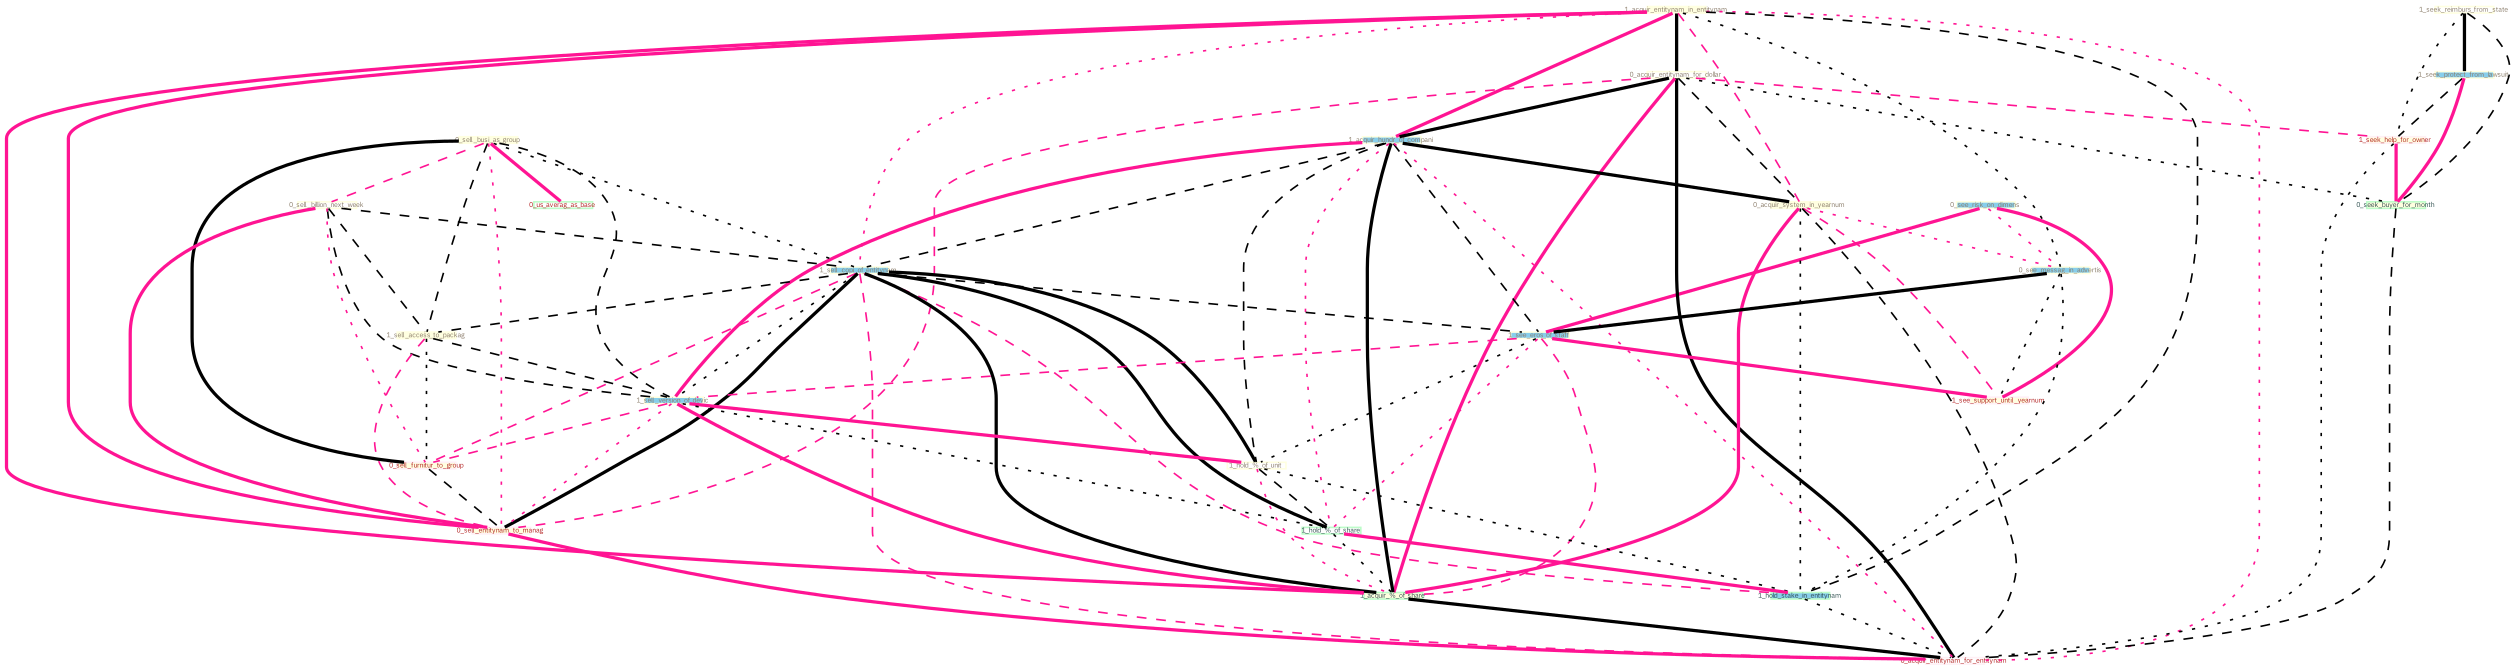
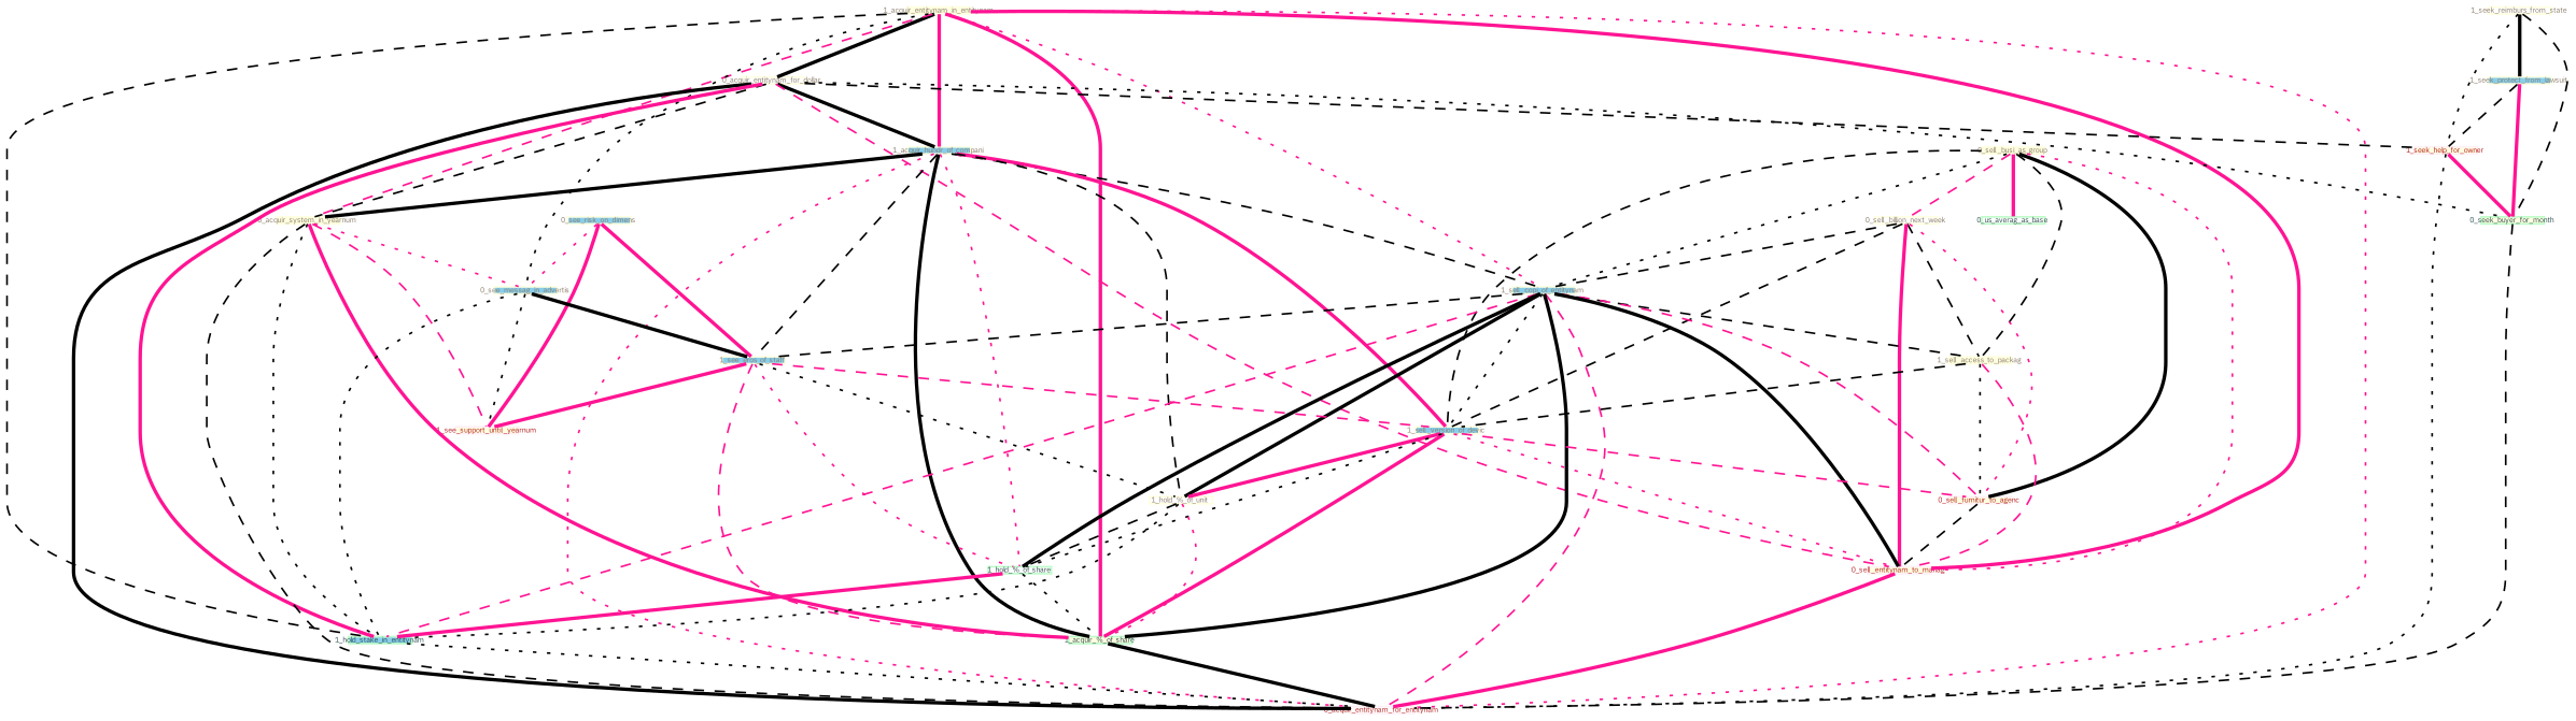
  graph {
    fontname="IBM Plex Sans"
    node [color="#ffffe0" fillcolor=lightyellow fixedsize=true fontcolor="#8b7d6b" fontname="IBM Plex Sans" fontsize=4 shape=polygon style=filled]
    edge [color=black fontname="IBM Plex Sans" style=dashed w=1]
    "1_acquir_entitynam_in_entitynam " [height=.06 width=.5]
    "0_see_risk_on_dimens " [fillcolor=skyblue height=.06 width=.5]
    "0_acquir_entitynam_for_dollar " [fillcolor=white height=.06 width=.5]
    "1_acquir_hundr_of_compani " [fillcolor=skyblue height=.06 width=.5]
    "0_acquir_system_in_yearnum " [height=.06 width=.5]
    "0_sell_busi_as_group " [height=.06 width=.5]
    "0_see_messag_in_advertis " [fillcolor=skyblue height=.06 width=.5]
    "0_sell_billion_next_week " [fillcolor=white height=.06 width=.5]
    "1_sell_copi_of_entitynam " [fillcolor=skyblue height=.06 width=.5]
    "1_seek_reimburs_from_state " [fillcolor=white height=.06 width=.5]
    "1_seek_protect_from_lawsuit " [fillcolor=skyblue height=.06 width=.5]
    "1_sell_access_to_packag " [height=.06 width=.5]
    "1_see_eros_of_staff " [fillcolor=skyblue height=.06 width=.5]
    "1_sell_version_of_devic " [fillcolor=skyblue height=.06 width=.5]
    "1_hold_%_of_unit " [fillcolor=white height=.06 width=.5]
    "1_seek_help_for_owner " [color="#fff0f5" fontcolor="#b22222" height=.06 width=.5]
    "1_see_support_until_yearnum " [color="#fff0f5" fontcolor="#b22222" height=.06 width=.5]
-   "0_sell_furnitur_to_agenc " [color="#fff0f5" fontcolor="#b22222" height=.06 width=.5 label="0_sell_furnitur_to_group"]
+   "0_sell_furnitur_to_agenc " [color="#fff0f5" fontcolor="#b22222" height=.06 width=.5]
    "0_sell_entitynam_to_manag " [color="#fff0f5" fontcolor="#b22222" height=.06 width=.5]
    "0_acquir_entitynam_for_entitynam " [color="#fff0f5" fillcolor=white fontcolor="#b22222" height=.06 width=.5]
    "1_hold_stake_in_entitynam " [color="#BDFCC9" fillcolor=skyblue fontcolor="#2f4f4f" height=.06 width=.5]
    "1_acquir_%_of_share " [color="#BDFCC9" fontcolor="#2f4f4f" height=.06 width=.5]
    "0_seek_buyer_for_month " [color="#BDFCC9" fontcolor="#2f4f4f" height=.06 width=.5]
    "1_hold_%_of_share " [color="#BDFCC9" fillcolor=white fontcolor="#2f4f4f" height=.06 width=.5]
-   "0_us_averag_as_base " [color="#BDFCC9" fillcolor=white fontcolor="#b22222" height=.06 width=.5]
+   "0_us_averag_as_base " [color="#BDFCC9" fillcolor=white fontcolor="#2f4f4f" height=.06 width=.5]
    subgraph sub_1 {
      "1_acquir_entitynam_in_entitynam "
      "0_see_risk_on_dimens "
      "0_acquir_entitynam_for_dollar "
      "1_acquir_hundr_of_compani "
      "0_acquir_system_in_yearnum "
      "0_sell_busi_as_group "
      "0_see_messag_in_advertis "
      "0_sell_billion_next_week "
      "1_sell_copi_of_entitynam "
      "1_seek_reimburs_from_state "
      "1_seek_protect_from_lawsuit "
      "1_sell_access_to_packag "
      "1_see_eros_of_staff "
      "1_sell_version_of_devic "
      "1_hold_%_of_unit "
    }
    subgraph sub_2 {
      "1_seek_help_for_owner "
      "1_see_support_until_yearnum "
      "0_sell_furnitur_to_agenc "
      "0_sell_entitynam_to_manag "
      "0_acquir_entitynam_for_entitynam "
    }
    "1_acquir_entitynam_in_entitynam " -- "0_acquir_entitynam_for_dollar " [style=bold w=2]
    "1_acquir_entitynam_in_entitynam " -- "1_acquir_hundr_of_compani " [color=deeppink style=bold]
    "1_acquir_entitynam_in_entitynam " -- "0_acquir_system_in_yearnum " [color=deeppink w=2]
    "1_acquir_entitynam_in_entitynam " -- "0_see_messag_in_advertis " [style=dotted]
    "1_acquir_entitynam_in_entitynam " -- "1_sell_copi_of_entitynam " [color=deeppink style=dotted]
    "1_acquir_entitynam_in_entitynam " -- "0_sell_entitynam_to_manag " [color=deeppink style=bold]
    "1_acquir_entitynam_in_entitynam " -- "0_acquir_entitynam_for_entitynam " [color=deeppink style=dotted w=3]
    "1_acquir_entitynam_in_entitynam " -- "1_hold_stake_in_entitynam " [w=2]
    "1_acquir_entitynam_in_entitynam " -- "1_acquir_%_of_share " [color=deeppink style=bold]
    "0_see_risk_on_dimens " -- "0_see_messag_in_advertis " [color=deeppink style=dotted]
    "0_see_risk_on_dimens " -- "1_see_eros_of_staff " [color=deeppink style=bold]
    "0_see_risk_on_dimens " -- "1_see_support_until_yearnum " [color=deeppink style=bold]
    "0_acquir_entitynam_for_dollar " -- "1_acquir_hundr_of_compani " [style=bold]
    "0_acquir_entitynam_for_dollar " -- "0_acquir_system_in_yearnum "
-   "0_acquir_entitynam_for_dollar " -- "1_seek_help_for_owner " [color=deeppink]
+   "0_acquir_entitynam_for_dollar " -- "1_seek_help_for_owner "
    "0_acquir_entitynam_for_dollar " -- "0_sell_entitynam_to_manag " [color=deeppink]
    "0_acquir_entitynam_for_dollar " -- "0_acquir_entitynam_for_entitynam " [style=bold w=3]
-   "0_acquir_entitynam_for_dollar " -- "1_acquir_%_of_share " [color=deeppink style=bold]
+   "0_acquir_entitynam_for_dollar " -- "1_hold_stake_in_entitynam " [color=deeppink style=bold]
    "0_acquir_entitynam_for_dollar " -- "0_seek_buyer_for_month " [style=dotted]
    "1_acquir_hundr_of_compani " -- "0_acquir_system_in_yearnum " [style=bold]
    "1_acquir_hundr_of_compani " -- "1_sell_copi_of_entitynam "
    "1_acquir_hundr_of_compani " -- "1_see_eros_of_staff "
    "1_acquir_hundr_of_compani " -- "1_sell_version_of_devic " [color=deeppink style=bold]
    "1_acquir_hundr_of_compani " -- "1_hold_%_of_unit "
    "1_acquir_hundr_of_compani " -- "0_acquir_entitynam_for_entitynam " [color=deeppink style=dotted]
    "1_acquir_hundr_of_compani " -- "1_acquir_%_of_share " [style=bold w=2]
    "1_acquir_hundr_of_compani " -- "1_hold_%_of_share " [color=deeppink style=dotted]
    "0_acquir_system_in_yearnum " -- "0_see_messag_in_advertis " [color=deeppink style=dotted]
    "0_acquir_system_in_yearnum " -- "1_see_support_until_yearnum " [color=deeppink]
    "0_acquir_system_in_yearnum " -- "0_acquir_entitynam_for_entitynam "
    "0_acquir_system_in_yearnum " -- "1_hold_stake_in_entitynam " [style=dotted]
    "0_acquir_system_in_yearnum " -- "1_acquir_%_of_share " [color=deeppink style=bold]
    "0_sell_busi_as_group " -- "0_sell_billion_next_week " [color=deeppink]
    "0_sell_busi_as_group " -- "1_sell_copi_of_entitynam " [style=dotted]
    "0_sell_busi_as_group " -- "1_sell_access_to_packag "
    "0_sell_busi_as_group " -- "1_sell_version_of_devic "
    "0_sell_busi_as_group " -- "0_sell_furnitur_to_agenc " [style=bold]
    "0_sell_busi_as_group " -- "0_sell_entitynam_to_manag " [color=deeppink style=dotted]
    "0_sell_busi_as_group " -- "0_us_averag_as_base " [color=deeppink style=bold]
    "0_see_messag_in_advertis " -- "1_see_eros_of_staff " [style=bold]
    "0_see_messag_in_advertis " -- "1_see_support_until_yearnum " [style=dotted]
    "0_see_messag_in_advertis " -- "1_hold_stake_in_entitynam " [style=dotted]
    "0_sell_billion_next_week " -- "1_sell_copi_of_entitynam "
    "0_sell_billion_next_week " -- "1_sell_access_to_packag "
    "0_sell_billion_next_week " -- "1_sell_version_of_devic "
    "0_sell_billion_next_week " -- "0_sell_furnitur_to_agenc " [color=deeppink style=dotted]
    "0_sell_billion_next_week " -- "0_sell_entitynam_to_manag " [color=deeppink style=bold]
    "1_sell_copi_of_entitynam " -- "1_sell_access_to_packag "
    "1_sell_copi_of_entitynam " -- "1_see_eros_of_staff "
    "1_sell_copi_of_entitynam " -- "1_sell_version_of_devic " [style=dotted w=2]
    "1_sell_copi_of_entitynam " -- "1_hold_%_of_unit " [style=bold]
    "1_sell_copi_of_entitynam " -- "0_sell_furnitur_to_agenc " [color=deeppink]
    "1_sell_copi_of_entitynam " -- "0_sell_entitynam_to_manag " [style=bold]
    "1_sell_copi_of_entitynam " -- "0_acquir_entitynam_for_entitynam " [color=deeppink]
    "1_sell_copi_of_entitynam " -- "1_hold_stake_in_entitynam " [color=deeppink]
    "1_sell_copi_of_entitynam " -- "1_acquir_%_of_share " [style=bold]
    "1_sell_copi_of_entitynam " -- "1_hold_%_of_share " [style=bold]
    "1_seek_reimburs_from_state " -- "1_seek_protect_from_lawsuit " [style=bold w=2]
    "1_seek_reimburs_from_state " -- "1_seek_help_for_owner " [style=dotted]
    "1_seek_reimburs_from_state " -- "0_seek_buyer_for_month "
    "1_seek_protect_from_lawsuit " -- "1_seek_help_for_owner "
    "1_seek_protect_from_lawsuit " -- "0_seek_buyer_for_month " [color=deeppink style=bold]
    "1_sell_access_to_packag " -- "1_sell_version_of_devic "
    "1_sell_access_to_packag " -- "0_sell_furnitur_to_agenc " [style=dotted w=2]
    "1_sell_access_to_packag " -- "0_sell_entitynam_to_manag " [color=deeppink w=2]
    "1_see_eros_of_staff " -- "1_sell_version_of_devic " [color=deeppink]
    "1_see_eros_of_staff " -- "1_hold_%_of_unit " [style=dotted]
    "1_see_eros_of_staff " -- "1_see_support_until_yearnum " [color=deeppink style=bold]
    "1_see_eros_of_staff " -- "1_acquir_%_of_share " [color=deeppink]
    "1_see_eros_of_staff " -- "1_hold_%_of_share " [color=deeppink style=dotted]
    "1_sell_version_of_devic " -- "1_hold_%_of_unit " [color=deeppink style=bold]
    "1_sell_version_of_devic " -- "0_sell_furnitur_to_agenc " [color=deeppink]
    "1_sell_version_of_devic " -- "0_sell_entitynam_to_manag " [color=deeppink style=dotted]
    "1_sell_version_of_devic " -- "1_acquir_%_of_share " [color=deeppink style=bold]
    "1_sell_version_of_devic " -- "1_hold_%_of_share " [style=dotted]
    "1_hold_%_of_unit " -- "1_hold_stake_in_entitynam " [style=dotted]
    "1_hold_%_of_unit " -- "1_acquir_%_of_share " [color=deeppink style=dotted w=2]
    "1_hold_%_of_unit " -- "1_hold_%_of_share " [w=3]
    "1_seek_help_for_owner " -- "0_acquir_entitynam_for_entitynam " [style=dotted]
    "1_seek_help_for_owner " -- "0_seek_buyer_for_month " [color=deeppink style=bold w=2]
    "0_sell_furnitur_to_agenc " -- "0_sell_entitynam_to_manag " [w=2]
    "0_sell_entitynam_to_manag " -- "0_acquir_entitynam_for_entitynam " [color=deeppink style=bold]
    "1_hold_stake_in_entitynam " -- "0_acquir_entitynam_for_entitynam " [style=dotted]
    "1_acquir_%_of_share " -- "0_acquir_entitynam_for_entitynam " [style=bold]
    "0_seek_buyer_for_month " -- "0_acquir_entitynam_for_entitynam "
    "1_hold_%_of_share " -- "1_hold_stake_in_entitynam " [color=deeppink style=bold]
    "1_hold_%_of_share " -- "1_acquir_%_of_share " [style=dotted w=3]
  }
